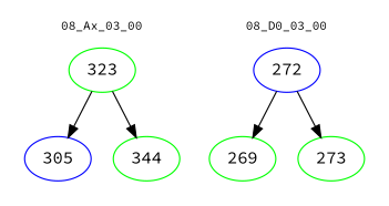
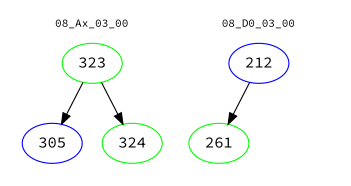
  digraph {
    fontname="Source Code Pro"
    node [color=green fontname="Source Code Pro"]
    edge [color=black fontname="Source Code Pro"]
    n1 [label=323]
    n2 [color=blue label=305]
-   n3 [label=344]
-   n4 [color=blue label=272]
-   n5 [label=269]
-   n6 [label=273]
+   n3 [label=324]
+   n4 [color=blue label=212]
+   n5 [label=261]
    subgraph cluster_1 {
      color=white
      fontsize=10
      label="08_Ax_03_00"
      n1
      n2
      n3
    }
    subgraph cluster_2 {
      color=white
      fontsize=10
      label="08_D0_03_00"
      n4
      n5
-     n6
    }
    n1 -> n2
    n1 -> n3
    n4 -> n5
-   n4 -> n6
  }
